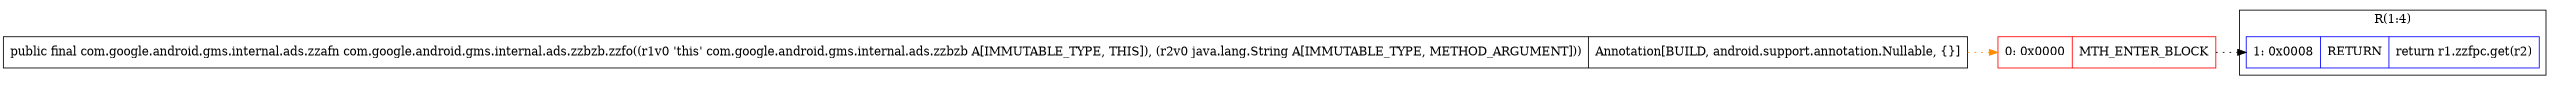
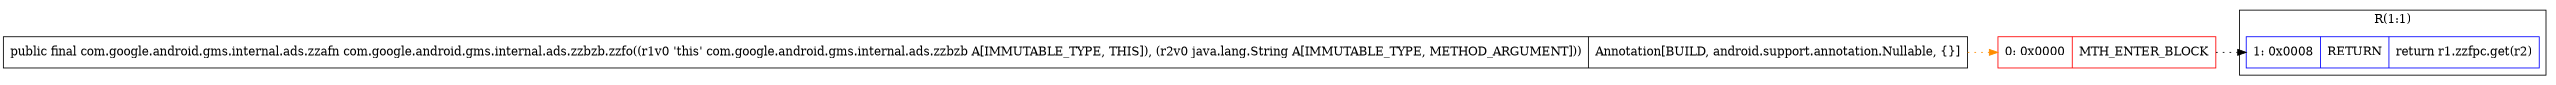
  digraph {
    rankdir=LR
    node [shape=record]
    edge [style=dotted]
    n1 [color=blue label="{1\:\ 0x0008|RETURN\l|return r1.zzfpc.get(r2)\l}"]
    n2 [color=red label="{0\:\ 0x0000|MTH_ENTER_BLOCK\l}"]
    n3 [label="{public final com.google.android.gms.internal.ads.zzafn com.google.android.gms.internal.ads.zzbzb.zzfo((r1v0 'this' com.google.android.gms.internal.ads.zzbzb A[IMMUTABLE_TYPE, THIS]), (r2v0 java.lang.String A[IMMUTABLE_TYPE, METHOD_ARGUMENT]))  | Annotation[BUILD, android.support.annotation.Nullable, \{\}]\l}"]
    subgraph cluster_1 {
-     label="R(1:4)"
+     label="R(1:1)"
      n1
    }
    n2 -> n1 [color=black]
    n3 -> n2 [color=darkorange]
  }
